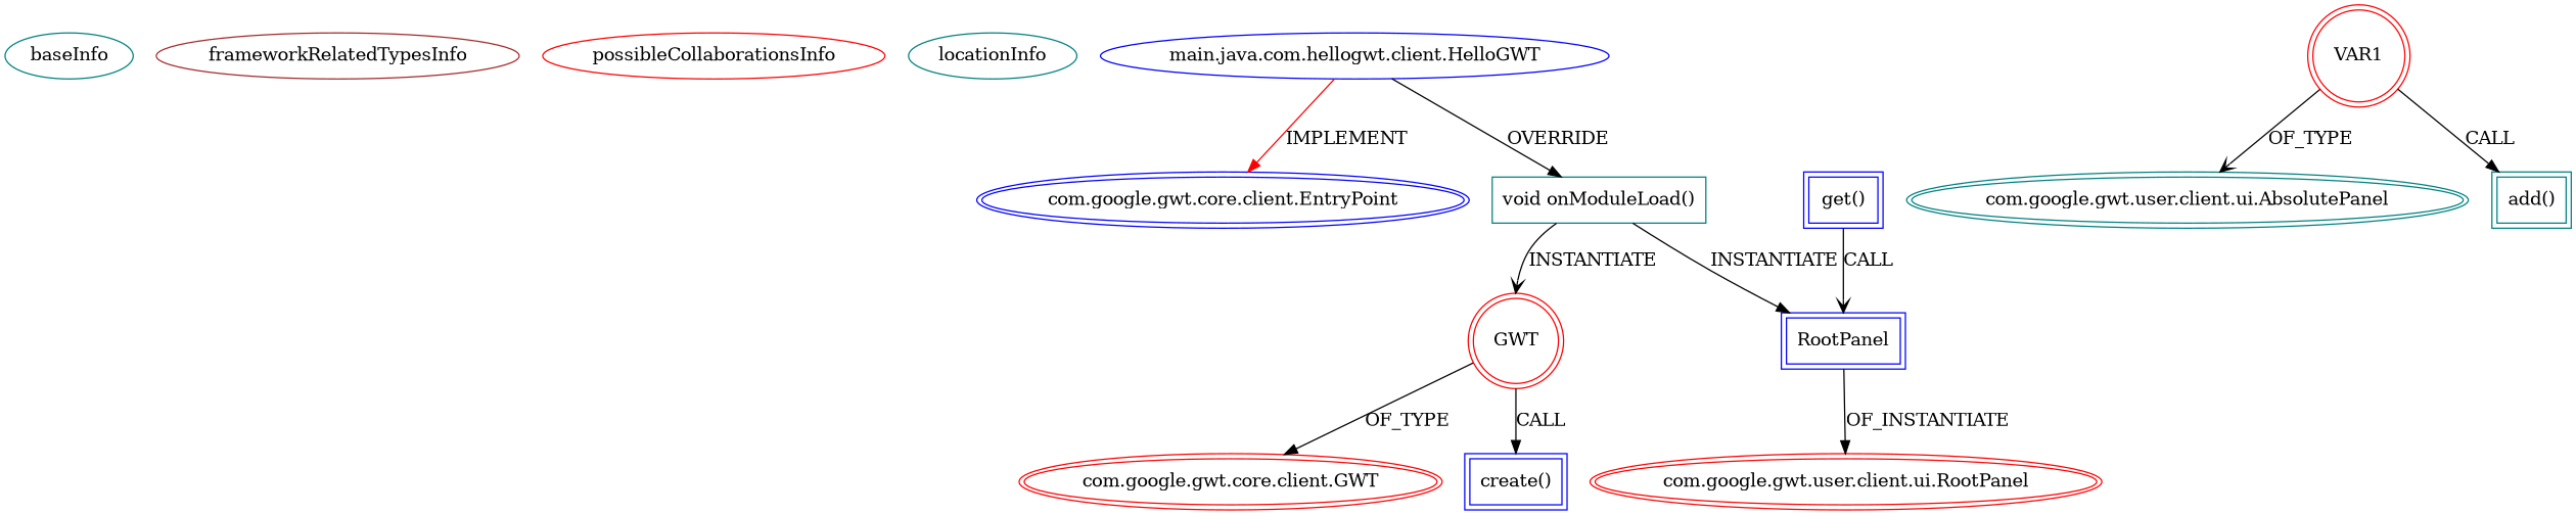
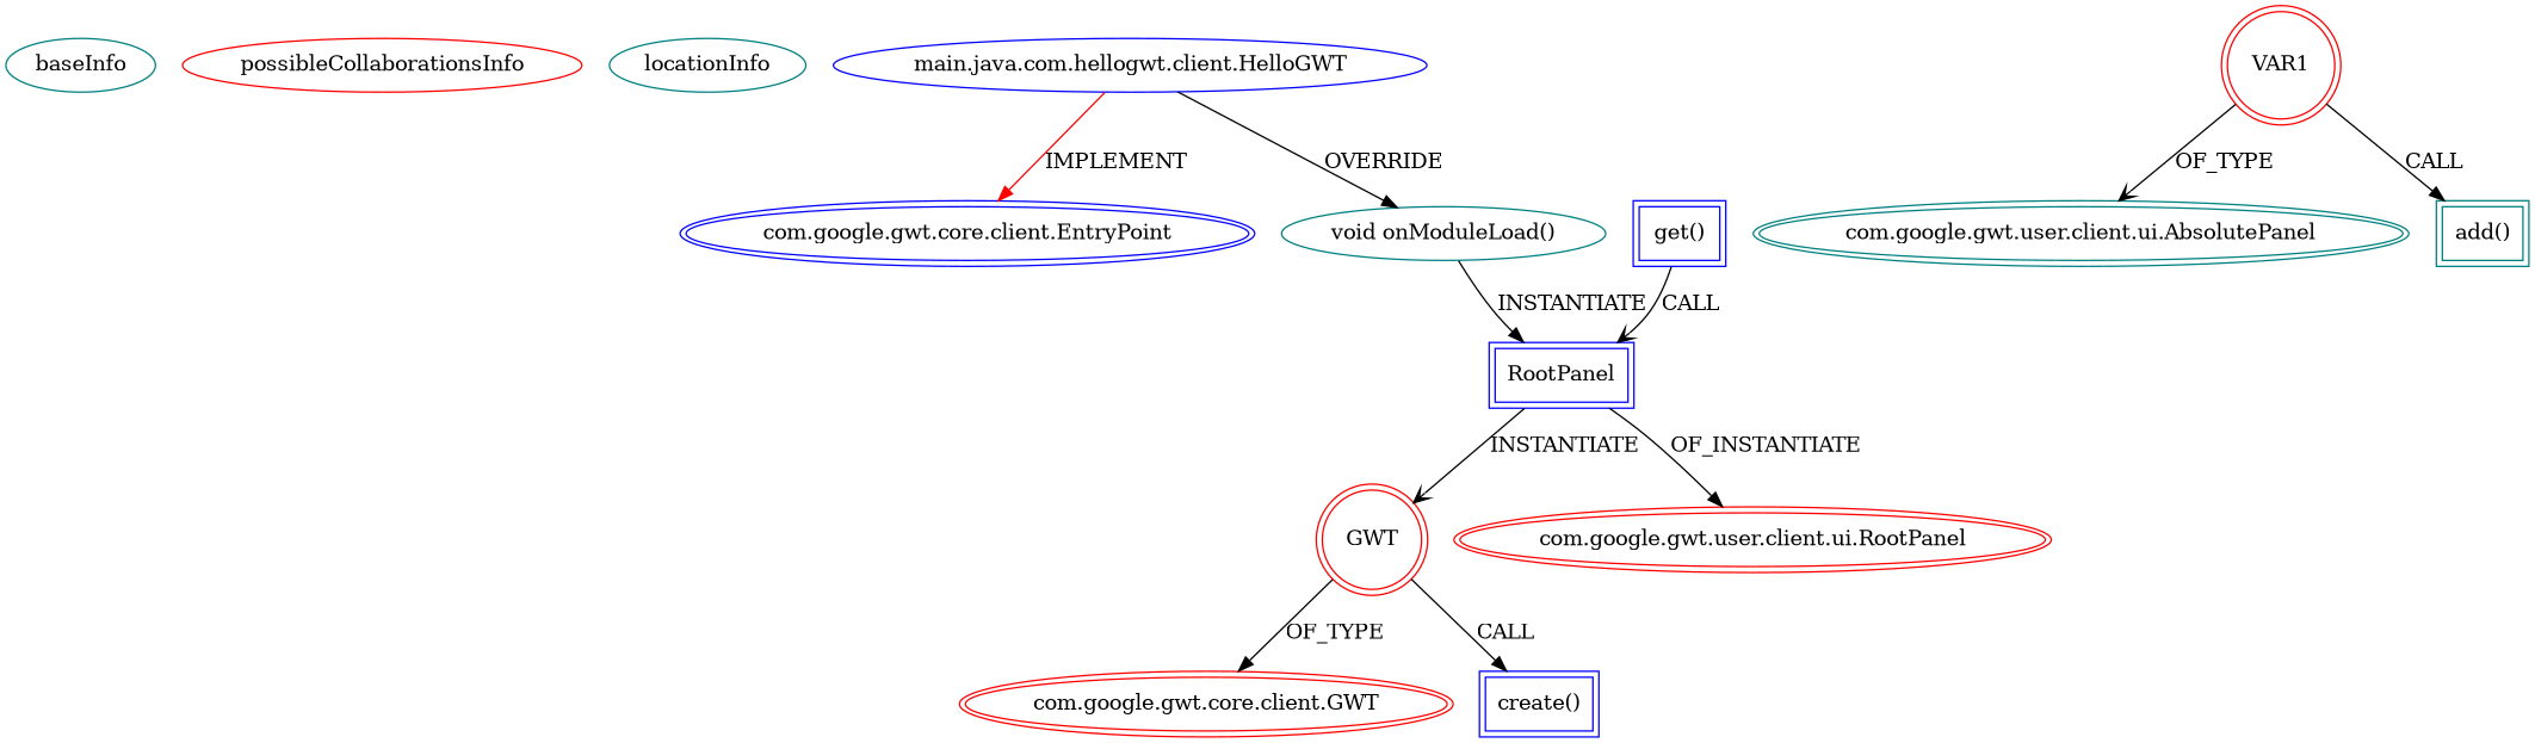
  digraph {
    node [color=teal isFrameworkType=true peripheries=2]
    edge [arrowhead=normal]
    baseInfo [category=extension_graph graphId=1276 isAnonymous=false possibleRelation=false isFrameworkType="" peripheries=""]
-   frameworkRelatedTypesInfo [0="com.google.gwt.core.client.EntryPoint" color=brown isFrameworkType="" peripheries=""]
    possibleCollaborationsInfo [color=red isFrameworkType="" peripheries=""]
    locationInfo [contextSignature=HelloGWT filePath="/dissdoc-hellogwt/hellogwt-master/src/main/java/com/hellogwt/client/HelloGWT.java" graphId=1276 projectName="dissdoc-hellogwt" isFrameworkType="" peripheries=""]
    n5 [color=blue isFrameworkType=false label="main.java.com.hellogwt.client.HelloGWT" vertexType=ROOT_CLIENT_CLASS_DECLARATION peripheries=""]
    n6 [color=blue label="com.google.gwt.core.client.EntryPoint" vertexType=FRAMEWORK_INTERFACE_TYPE]
-   n7 [isFrameworkType=false label="void onModuleLoad()" shape=box vertexType=OVERRIDING_METHOD_DECLARATION peripheries=""]
+   n7 [isFrameworkType=false label="void onModuleLoad()" shape=ellipse vertexType=OVERRIDING_METHOD_DECLARATION peripheries=""]
    n8 [color=red label=GWT shape=circle vertexType=VARIABLE_EXPRESION]
    n9 [color=blue label=RootPanel shape=box vertexType=VARIABLE_EXPRESION]
    n10 [color=red label="com.google.gwt.core.client.GWT" vertexType=FRAMEWORK_CLASS_TYPE]
    n11 [color=blue label="create()" shape=box vertexType=INSIDE_CALL]
    n12 [color=red label=VAR1 shape=circle vertexType=VARIABLE_EXPRESION]
    n13 [label="com.google.gwt.user.client.ui.AbsolutePanel" vertexType=FRAMEWORK_CLASS_TYPE]
    n14 [label="add()" shape=box vertexType=INSIDE_CALL]
    n15 [color=red label="com.google.gwt.user.client.ui.RootPanel" vertexType=FRAMEWORK_CLASS_TYPE]
    n16 [color=blue label="get()" shape=box vertexType=INSIDE_CALL]
    n5 -> n6 [color=red label=IMPLEMENT]
    n5 -> n7 [label=OVERRIDE]
-   n7 -> n8 [arrowhead=vee label=INSTANTIATE]
+   n9 -> n8 [arrowhead=vee label=INSTANTIATE]
    n7 -> n9 [label=INSTANTIATE]
    n8 -> n10 [label=OF_TYPE]
    n8 -> n11 [label=CALL]
    n9 -> n15 [label=OF_INSTANTIATE]
    n12 -> n13 [arrowhead=vee label=OF_TYPE]
    n12 -> n14 [label=CALL]
    n16 -> n9 [arrowhead=vee label=CALL]
  }
